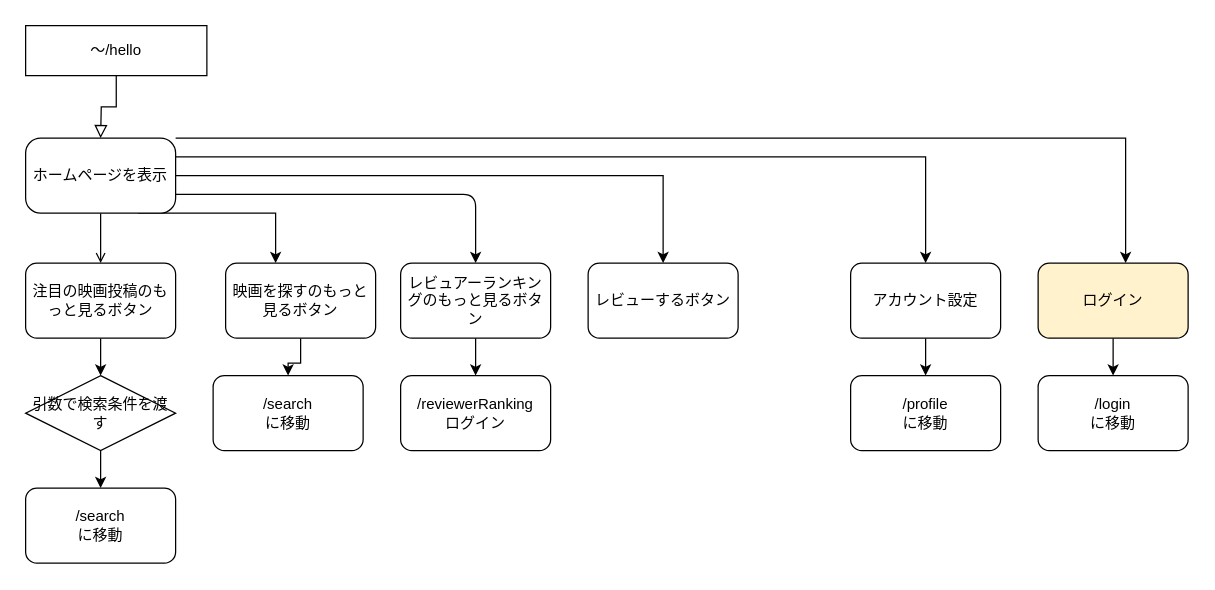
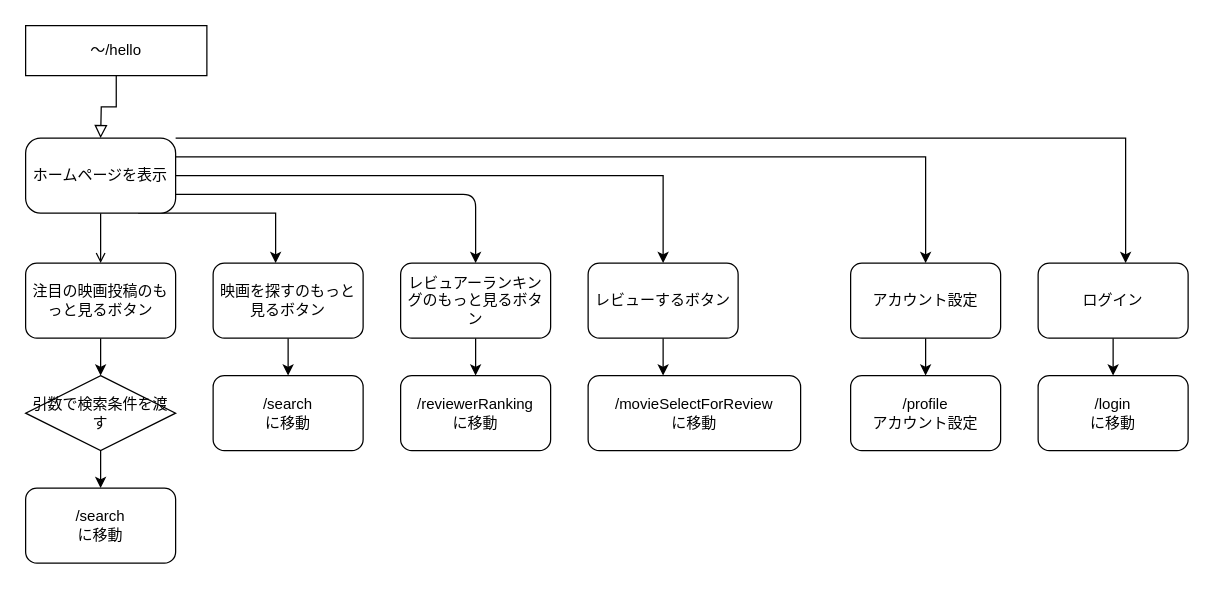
  <mxCell id="0" />
  <mxCell id="1" parent="0" />
  <mxCell id="2" value="" style="rounded=0;html=1;jettySize=auto;orthogonalLoop=1;fontSize=11;endArrow=block;endFill=0;endSize=8;strokeWidth=1;shadow=0;labelBackgroundColor=none;edgeStyle=orthogonalEdgeStyle;" parent="1" source="3" edge="1"><mxGeometry relative="1" as="geometry"><mxPoint x="80" y="110" as="targetPoint" /></mxGeometry></mxCell>
  <mxCell id="3" value="&lt;font style=&quot;vertical-align: inherit&quot;&gt;&lt;font style=&quot;vertical-align: inherit&quot;&gt;〜/hello&lt;/font&gt;&lt;/font&gt;" style="rounded=1;whiteSpace=wrap;html=1;fontSize=12;glass=0;strokeWidth=1;shadow=0;arcSize=0;" parent="1" vertex="1"><mxGeometry x="20" y="20" width="145" height="40" as="geometry" /></mxCell>
  <mxCell id="4" value="" style="edgeStyle=orthogonalEdgeStyle;rounded=0;orthogonalLoop=1;jettySize=auto;html=1;endArrow=open;" edge="1" parent="1" source="9" target="11"><mxGeometry relative="1" as="geometry" /></mxCell>
  <mxCell id="5" value="" style="edgeStyle=orthogonalEdgeStyle;rounded=0;orthogonalLoop=1;jettySize=auto;html=1;exitX=0.75;exitY=1;exitDx=0;exitDy=0;" edge="1" parent="1" source="9" target="14"><mxGeometry relative="1" as="geometry"><Array as="points"><mxPoint x="220" y="170" /></Array></mxGeometry></mxCell>
  <mxCell id="6" style="edgeStyle=orthogonalEdgeStyle;rounded=0;orthogonalLoop=1;jettySize=auto;html=1;exitX=1;exitY=0.5;exitDx=0;exitDy=0;" edge="1" parent="1" source="9" target="23"><mxGeometry relative="1" as="geometry"><mxPoint x="540" y="200" as="targetPoint" /></mxGeometry></mxCell>
  <mxCell id="7" style="edgeStyle=orthogonalEdgeStyle;rounded=0;orthogonalLoop=1;jettySize=auto;html=1;exitX=1;exitY=0.25;exitDx=0;exitDy=0;" edge="1" parent="1" source="9" target="26"><mxGeometry relative="1" as="geometry" /></mxCell>
  <mxCell id="8" style="edgeStyle=orthogonalEdgeStyle;rounded=0;orthogonalLoop=1;jettySize=auto;html=1;exitX=1;exitY=0;exitDx=0;exitDy=0;" edge="1" parent="1" source="9" target="28"><mxGeometry relative="1" as="geometry"><mxPoint x="700" y="140" as="targetPoint" /><Array as="points"><mxPoint x="900" y="110" /></Array></mxGeometry></mxCell>
  <mxCell id="9" value="&lt;font style=&quot;vertical-align: inherit&quot;&gt;&lt;font style=&quot;vertical-align: inherit&quot;&gt;ホームページを表示&lt;/font&gt;&lt;/font&gt;" style="rounded=1;whiteSpace=wrap;html=1;arcSize=20;" vertex="1" parent="1"><mxGeometry x="20" y="110" width="120" height="60" as="geometry" /></mxCell>
  <mxCell id="10" style="edgeStyle=orthogonalEdgeStyle;rounded=0;orthogonalLoop=1;jettySize=auto;html=1;exitX=0.5;exitY=1;exitDx=0;exitDy=0;entryX=0.5;entryY=0;entryDx=0;entryDy=0;" edge="1" parent="1" source="11" target="18"><mxGeometry relative="1" as="geometry" /></mxCell>
  <mxCell id="11" value="注目の映画投稿のもっと見るボタン" style="whiteSpace=wrap;html=1;rounded=1;" vertex="1" parent="1"><mxGeometry x="20" y="210" width="120" height="60" as="geometry" /></mxCell>
  <mxCell id="12" value="/search&lt;br&gt;に移動" style="whiteSpace=wrap;html=1;rounded=1;" vertex="1" parent="1"><mxGeometry x="20" y="390" width="120" height="60" as="geometry" /></mxCell>
  <mxCell id="13" value="" style="edgeStyle=orthogonalEdgeStyle;rounded=0;orthogonalLoop=1;jettySize=auto;html=1;" edge="1" parent="1" source="14" target="16"><mxGeometry relative="1" as="geometry" /></mxCell>
- <mxCell id="14" value="&lt;span&gt;映画を探すのもっと見るボタン&lt;/span&gt;" style="whiteSpace=wrap;html=1;rounded=1;" vertex="1" parent="1"><mxGeometry x="180" y="210" width="120" height="60" as="geometry" /></mxCell>
+ <mxCell id="14" value="&lt;span&gt;映画を探すのもっと見るボタン&lt;/span&gt;" style="whiteSpace=wrap;html=1;rounded=1;" vertex="1" parent="1"><mxGeometry x="170" y="210" width="120" height="60" as="geometry" /></mxCell>
  <mxCell id="15" value="" style="endArrow=classic;html=1;exitX=1;exitY=0.75;exitDx=0;exitDy=0;entryX=0.5;entryY=0;entryDx=0;entryDy=0;" edge="1" parent="1" source="9" target="20"><mxGeometry width="50" height="50" relative="1" as="geometry"><mxPoint x="250" y="330" as="sourcePoint" /><mxPoint x="390" y="210" as="targetPoint" /><Array as="points"><mxPoint x="380" y="155" /></Array></mxGeometry></mxCell>
  <mxCell id="16" value="&lt;span&gt;/search&lt;/span&gt;&lt;br&gt;&lt;span&gt;に移動&lt;/span&gt;" style="whiteSpace=wrap;html=1;rounded=1;" vertex="1" parent="1"><mxGeometry x="170" y="300" width="120" height="60" as="geometry" /></mxCell>
  <mxCell id="17" style="edgeStyle=orthogonalEdgeStyle;rounded=0;orthogonalLoop=1;jettySize=auto;html=1;exitX=0.5;exitY=1;exitDx=0;exitDy=0;entryX=0.5;entryY=0;entryDx=0;entryDy=0;" edge="1" parent="1" source="18" target="12"><mxGeometry relative="1" as="geometry" /></mxCell>
  <mxCell id="18" value="引数で検索条件を渡す" style="rhombus;whiteSpace=wrap;html=1;" vertex="1" parent="1"><mxGeometry x="20" y="300" width="120" height="60" as="geometry" /></mxCell>
  <mxCell id="19" value="" style="edgeStyle=orthogonalEdgeStyle;rounded=0;orthogonalLoop=1;jettySize=auto;html=1;" edge="1" parent="1" source="20" target="21"><mxGeometry relative="1" as="geometry" /></mxCell>
  <mxCell id="20" value="レビュアーランキングのもっと見るボタン" style="rounded=1;whiteSpace=wrap;html=1;" vertex="1" parent="1"><mxGeometry x="320" y="210" width="120" height="60" as="geometry" /></mxCell>
- <mxCell id="21" value="/reviewerRanking&lt;br&gt;ログイン" style="whiteSpace=wrap;html=1;rounded=1;" vertex="1" parent="1"><mxGeometry x="320" y="300" width="120" height="60" as="geometry" /></mxCell>
+ <mxCell id="21" value="/reviewerRanking&lt;br&gt;に移動" style="whiteSpace=wrap;html=1;rounded=1;" vertex="1" parent="1"><mxGeometry x="320" y="300" width="120" height="60" as="geometry" /></mxCell>
+ <mxCell id="22" value="" style="edgeStyle=orthogonalEdgeStyle;rounded=0;orthogonalLoop=1;jettySize=auto;html=1;" edge="1" parent="1" source="23" target="24"><mxGeometry relative="1" as="geometry"><mxPoint x="530" y="300" as="targetPoint" /><Array as="points"><mxPoint x="530" y="300" /><mxPoint x="530" y="300" /></Array></mxGeometry></mxCell>
  <mxCell id="23" value="レビューするボタン" style="rounded=1;whiteSpace=wrap;html=1;" vertex="1" parent="1"><mxGeometry x="470" y="210" width="120" height="60" as="geometry" /></mxCell>
+ <mxCell id="24" value="/movieSelectForReview&lt;br&gt;に移動" style="whiteSpace=wrap;html=1;rounded=1;" vertex="1" parent="1"><mxGeometry x="470" y="300" width="170" height="60" as="geometry" /></mxCell>
  <mxCell id="25" value="" style="edgeStyle=orthogonalEdgeStyle;rounded=0;orthogonalLoop=1;jettySize=auto;html=1;" edge="1" parent="1" source="26" target="29"><mxGeometry relative="1" as="geometry" /></mxCell>
  <mxCell id="26" value="アカウント設定" style="rounded=1;whiteSpace=wrap;html=1;" vertex="1" parent="1"><mxGeometry x="680" y="210" width="120" height="60" as="geometry" /></mxCell>
  <mxCell id="27" value="" style="edgeStyle=orthogonalEdgeStyle;rounded=0;orthogonalLoop=1;jettySize=auto;html=1;" edge="1" parent="1" source="28" target="30"><mxGeometry relative="1" as="geometry" /></mxCell>
- <mxCell id="28" value="ログイン" style="rounded=1;whiteSpace=wrap;html=1;fillColor=#fff2cc;" vertex="1" parent="1"><mxGeometry x="830" y="210" width="120" height="60" as="geometry" /></mxCell>
- <mxCell id="29" value="/profile&lt;br&gt;に移動" style="whiteSpace=wrap;html=1;rounded=1;" vertex="1" parent="1"><mxGeometry x="680" y="300" width="120" height="60" as="geometry" /></mxCell>
+ <mxCell id="28" value="ログイン" style="rounded=1;whiteSpace=wrap;html=1;" vertex="1" parent="1"><mxGeometry x="830" y="210" width="120" height="60" as="geometry" /></mxCell>
+ <mxCell id="29" value="/profile&lt;br&gt;アカウント設定" style="whiteSpace=wrap;html=1;rounded=1;" vertex="1" parent="1"><mxGeometry x="680" y="300" width="120" height="60" as="geometry" /></mxCell>
  <mxCell id="30" value="/login&lt;br&gt;に移動" style="whiteSpace=wrap;html=1;rounded=1;" vertex="1" parent="1"><mxGeometry x="830" y="300" width="120" height="60" as="geometry" /></mxCell>
